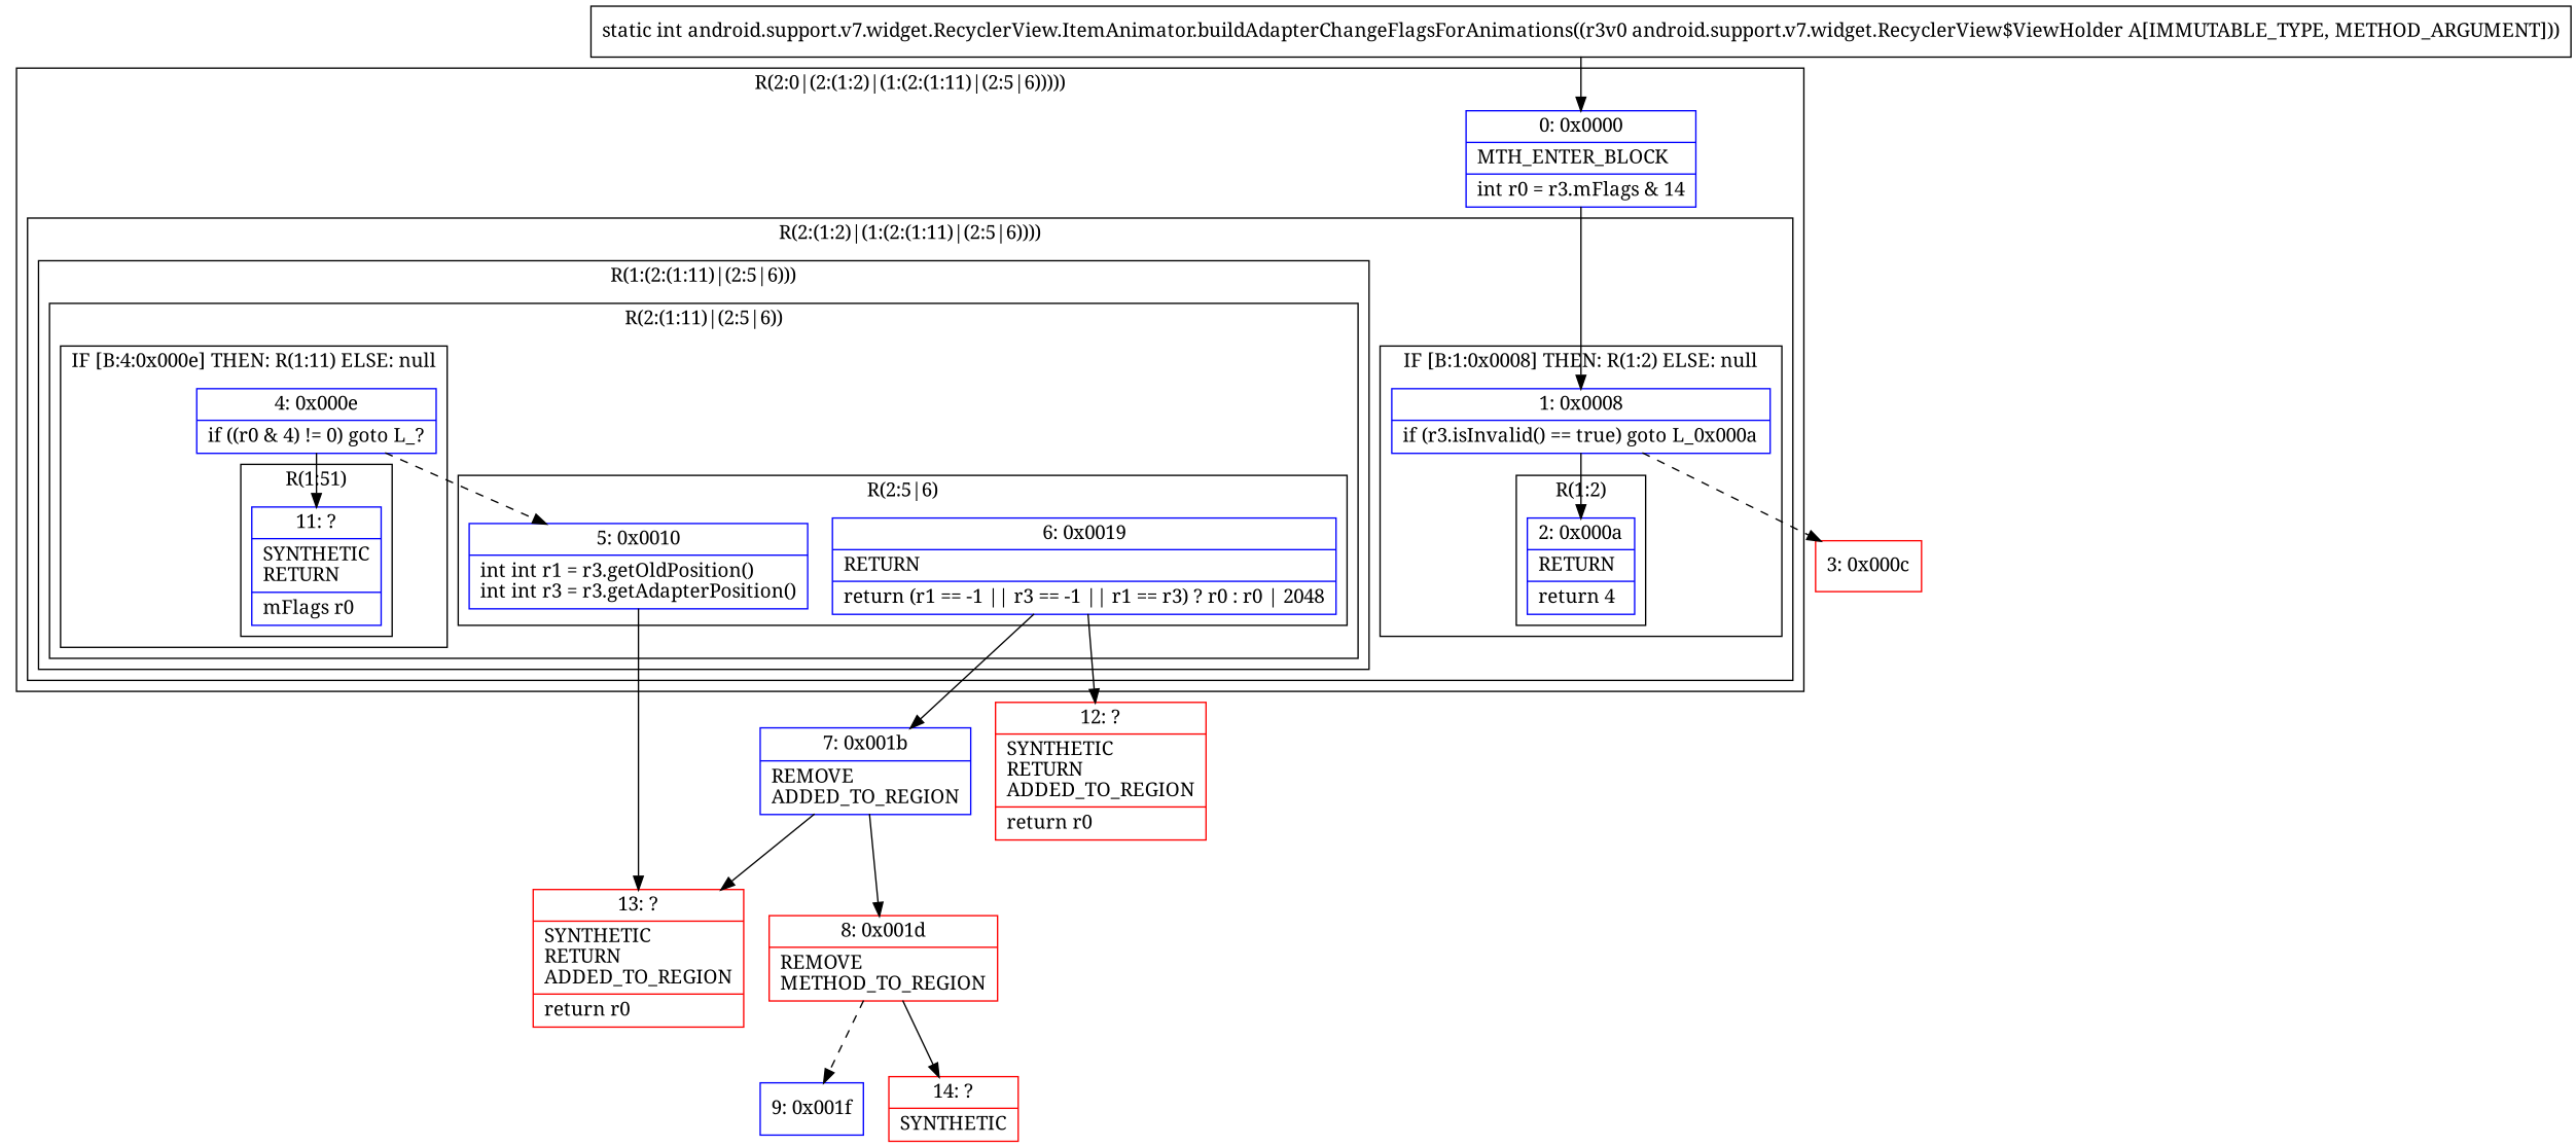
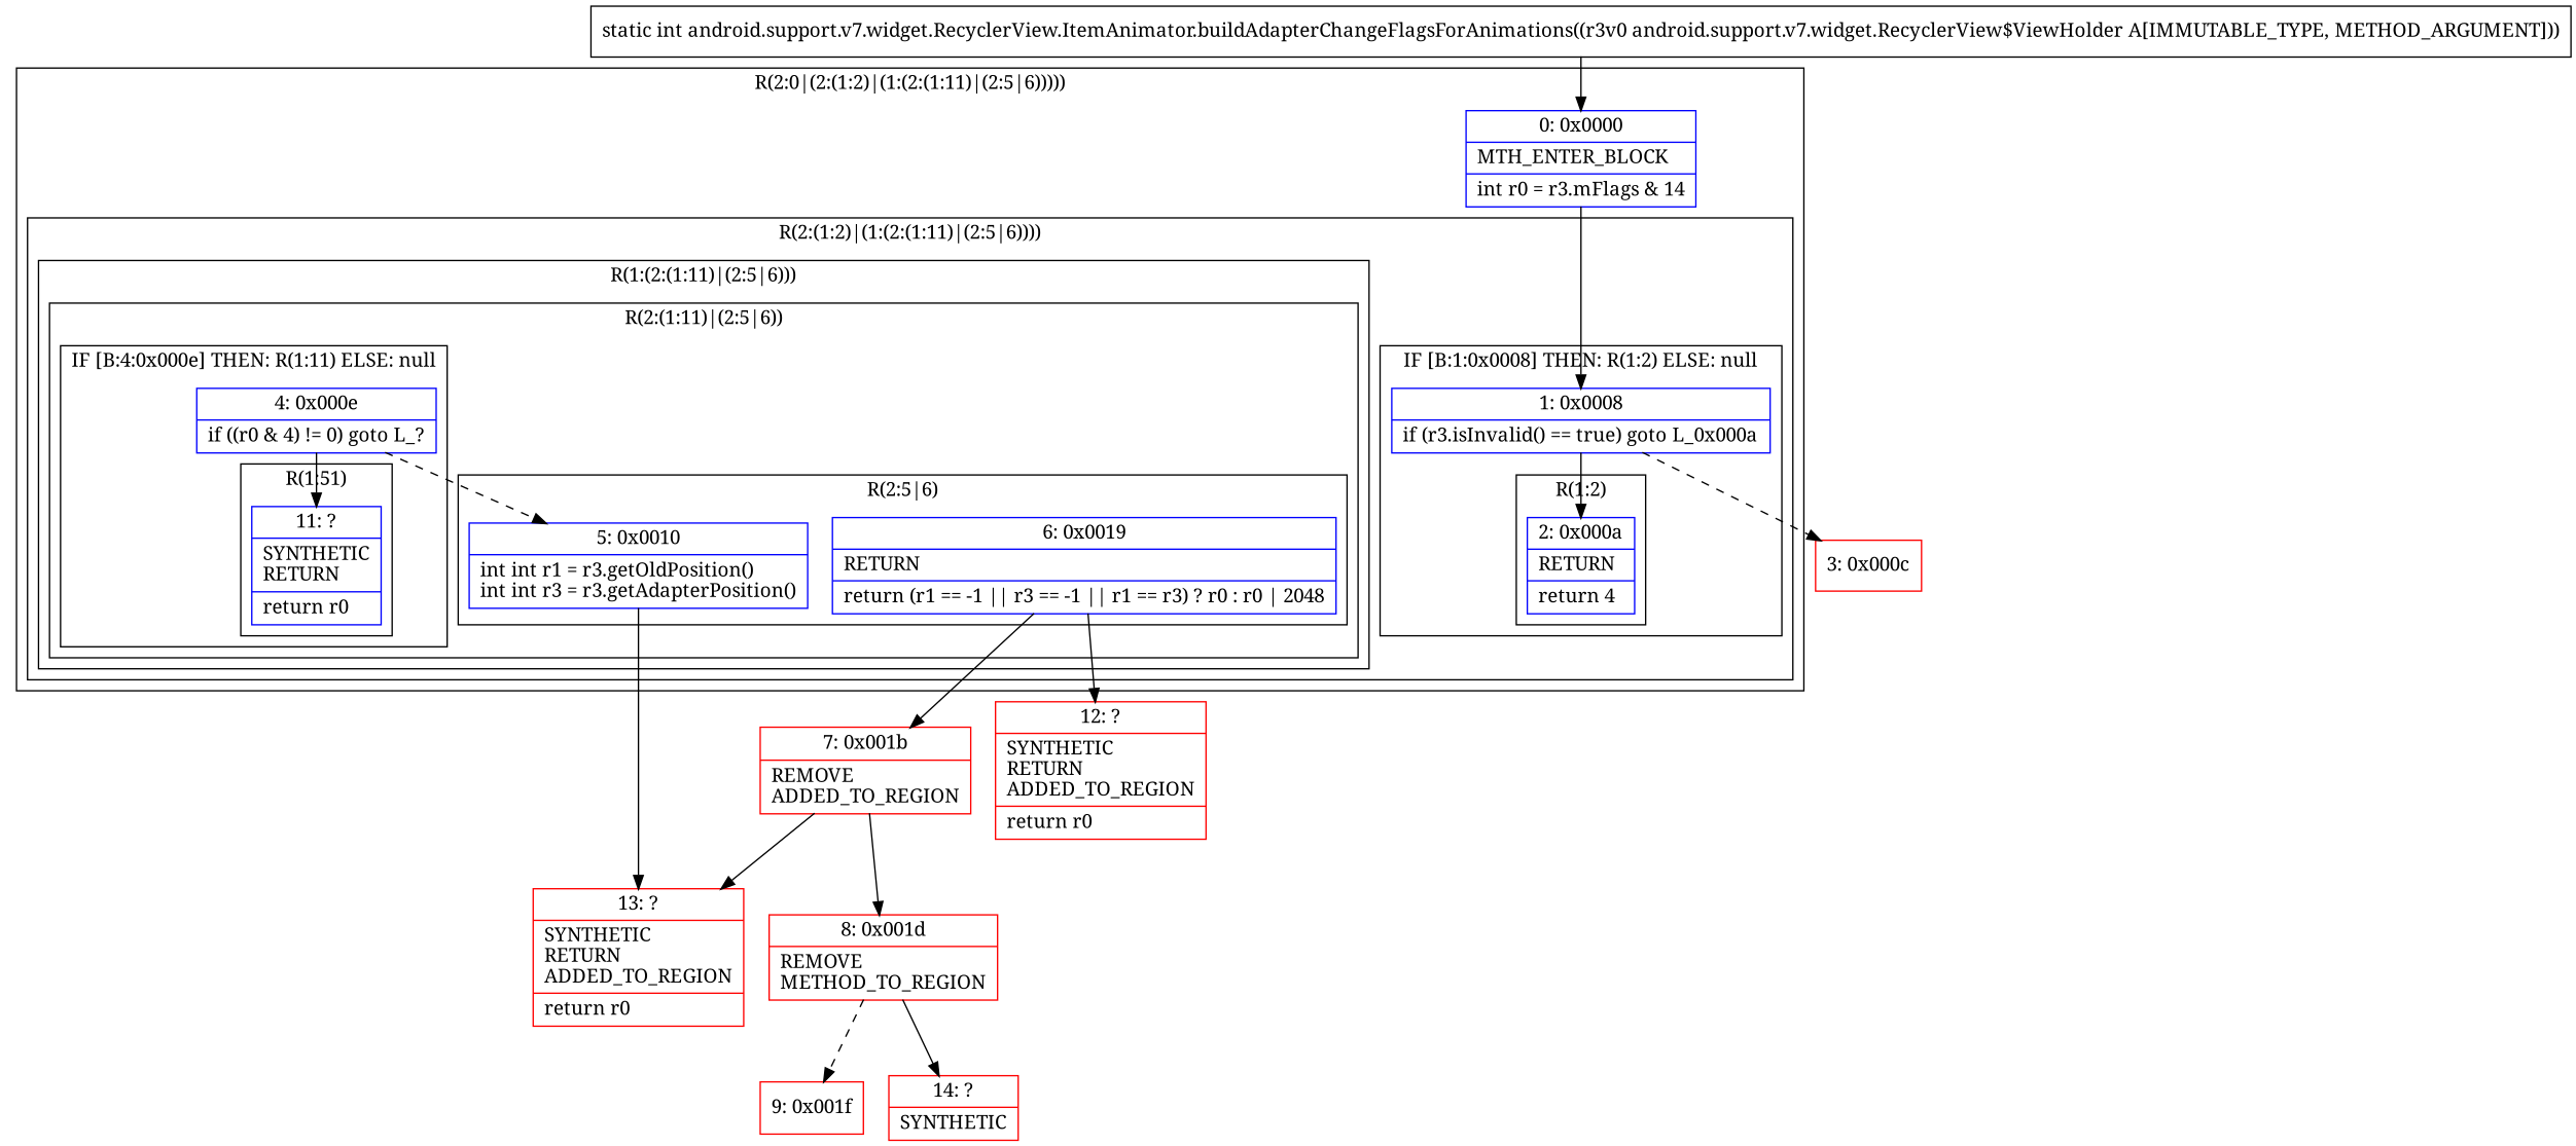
  digraph {
    fontname="Noto Serif"
    node [color=blue fontname="Noto Serif" shape=record]
    edge [fontname="Noto Serif"]
    n1 [label="{2\:\ 0x000a|RETURN\l|return 4\l}"]
    n2 [label="{1\:\ 0x0008|if (r3.isInvalid() == true) goto L_0x000a\l}"]
-   n3 [label="{11\:\ ?|SYNTHETIC\lRETURN\l|mFlags r0\l}"]
+   n3 [label="{11\:\ ?|SYNTHETIC\lRETURN\l|return r0\l}"]
    n4 [label="{4\:\ 0x000e|if ((r0 & 4) != 0) goto L_?\l}"]
    n5 [label="{5\:\ 0x0010|int int r1 = r3.getOldPosition()\lint int r3 = r3.getAdapterPosition()\l}"]
    n6 [label="{6\:\ 0x0019|RETURN\l|return (r1 == \-1 \|\| r3 == \-1 \|\| r1 == r3) ? r0 : r0 \| 2048\l}"]
    n7 [label="{0\:\ 0x0000|MTH_ENTER_BLOCK\l|int r0 = r3.mFlags & 14\l}"]
    n8 [color=red label="{3\:\ 0x000c}"]
    n9 [color=red label="{13\:\ ?|SYNTHETIC\lRETURN\lADDED_TO_REGION\l|return r0\l}"]
-   n10 [label="{7\:\ 0x001b|REMOVE\lADDED_TO_REGION\l}"]
+   n10 [color=red label="{7\:\ 0x001b|REMOVE\lADDED_TO_REGION\l}"]
    n11 [color=red label="{12\:\ ?|SYNTHETIC\lRETURN\lADDED_TO_REGION\l|return r0\l}"]
    n12 [color=red label="{8\:\ 0x001d|REMOVE\lMETHOD_TO_REGION\l}"]
-   n13 [label="{9\:\ 0x001f}"]
+   n13 [color=red label="{9\:\ 0x001f}"]
    n14 [color=red label="{14\:\ ?|SYNTHETIC\l}"]
    n15 [label="{static int android.support.v7.widget.RecyclerView.ItemAnimator.buildAdapterChangeFlagsForAnimations((r3v0 android.support.v7.widget.RecyclerView$ViewHolder A[IMMUTABLE_TYPE, METHOD_ARGUMENT])) }" color=""]
    subgraph cluster_1 {
      label="R(2:0|(2:(1:2)|(1:(2:(1:11)|(2:5|6)))))"
      n7
      subgraph cluster_2 {
        label="R(2:(1:2)|(1:(2:(1:11)|(2:5|6))))"
        subgraph cluster_3 {
          label="IF [B:1:0x0008] THEN: R(1:2) ELSE: null"
          n2
          subgraph cluster_4 {
            label="R(1:2)"
            n1
          }
        }
        subgraph cluster_5 {
          label="R(1:(2:(1:11)|(2:5|6)))"
          subgraph cluster_6 {
            label="R(2:(1:11)|(2:5|6))"
            subgraph cluster_7 {
              label="IF [B:4:0x000e] THEN: R(1:11) ELSE: null"
              n4
              subgraph cluster_8 {
                label="R(1:51)"
                n3
              }
            }
            subgraph cluster_9 {
              label="R(2:5|6)"
              n5
              n6
            }
          }
        }
      }
    }
    n2 -> n1
    n2 -> n8 [style=dashed]
    n4 -> n3
    n4 -> n5 [style=dashed]
    n5 -> n9
    n6 -> n10
    n6 -> n11
    n7 -> n2
    n10 -> n9
    n10 -> n12
    n12 -> n13 [style=dashed]
    n12 -> n14
    n15 -> n7
  }
